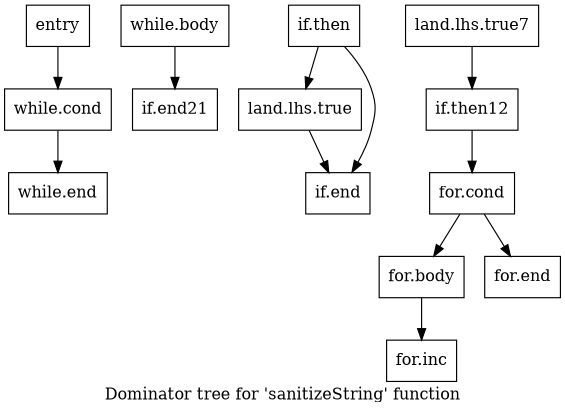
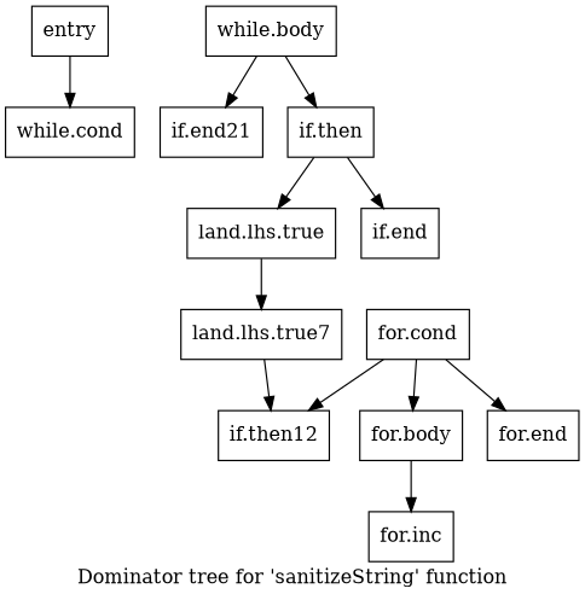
  digraph {
    label="Dominator tree for 'sanitizeString' function"
    node [shape=record]
    n1 [label="{entry}"]
    n2 [label="{while.cond}"]
-   n3 [label="{while.end}"]
    n4 [label="{while.body}"]
    n5 [label="{if.end21}"]
    n6 [label="{if.then}"]
    n7 [label="{land.lhs.true}"]
    n8 [label="{if.end}"]
    n9 [label="{land.lhs.true7}"]
    n10 [label="{if.then12}"]
    n11 [label="{for.cond}"]
    n12 [label="{for.body}"]
    n13 [label="{for.end}"]
    n14 [label="{for.inc}"]
    n1 -> n2
-   n2 -> n3
    n4 -> n5
+   n4 -> n6
    n6 -> n7
    n6 -> n8
-   n7 -> n8
+   n7 -> n9
    n9 -> n10
-   n10 -> n11
+   n11 -> n10
    n11 -> n12
    n11 -> n13
    n12 -> n14
  }
